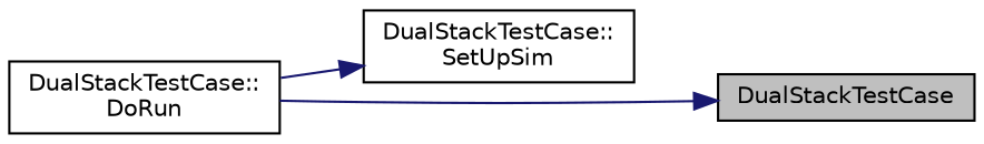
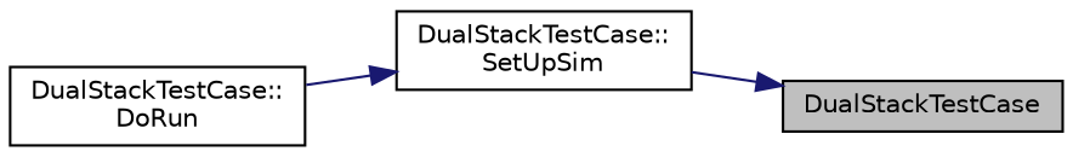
  digraph {
    rankdir=RL
    node [color=black fillcolor=white fontname=Helvetica fontsize=10 shape=record style=filled]
    edge [color=midnightblue dir=back fontname=Helvetica fontsize=10 labelfontname=Helvetica labelfontsize=10 style=solid]
    n1 [fillcolor=grey75 fontcolor=black height=0.2 label=DualStackTestCase width=0.4]
    n2 [height=0.2 label="DualStackTestCase::\lSetUpSim" width=0.4]
    n3 [height=0.2 label="DualStackTestCase::\lDoRun" width=0.4]
-   n1 -> n3
+   n1 -> n2
    n2 -> n3
  }
